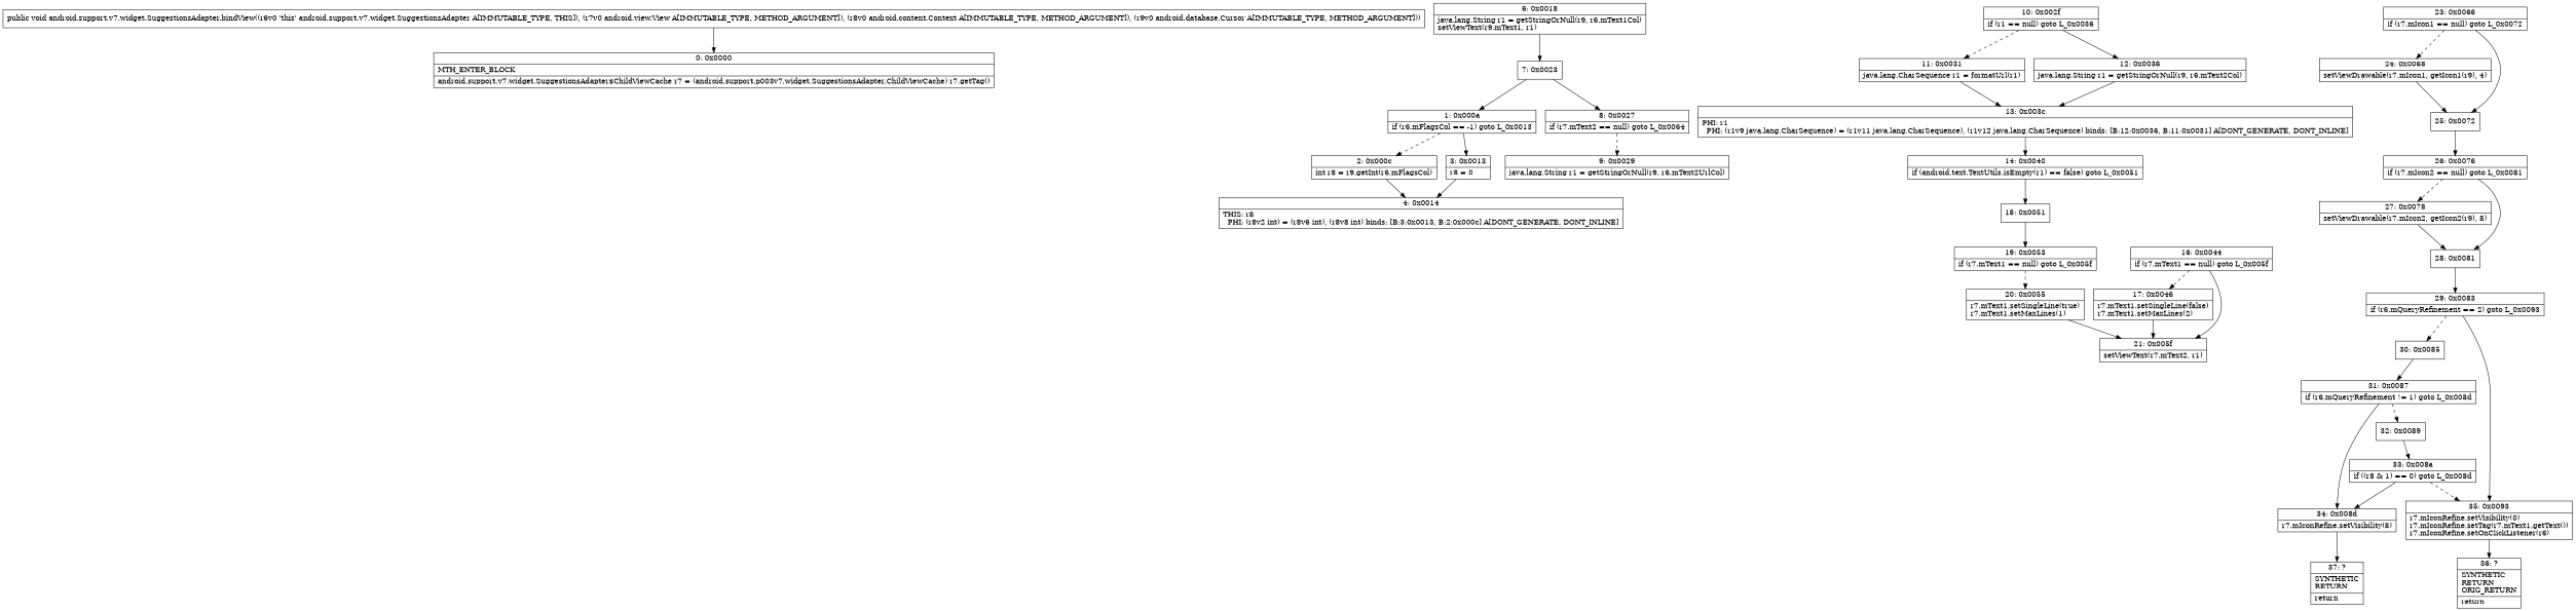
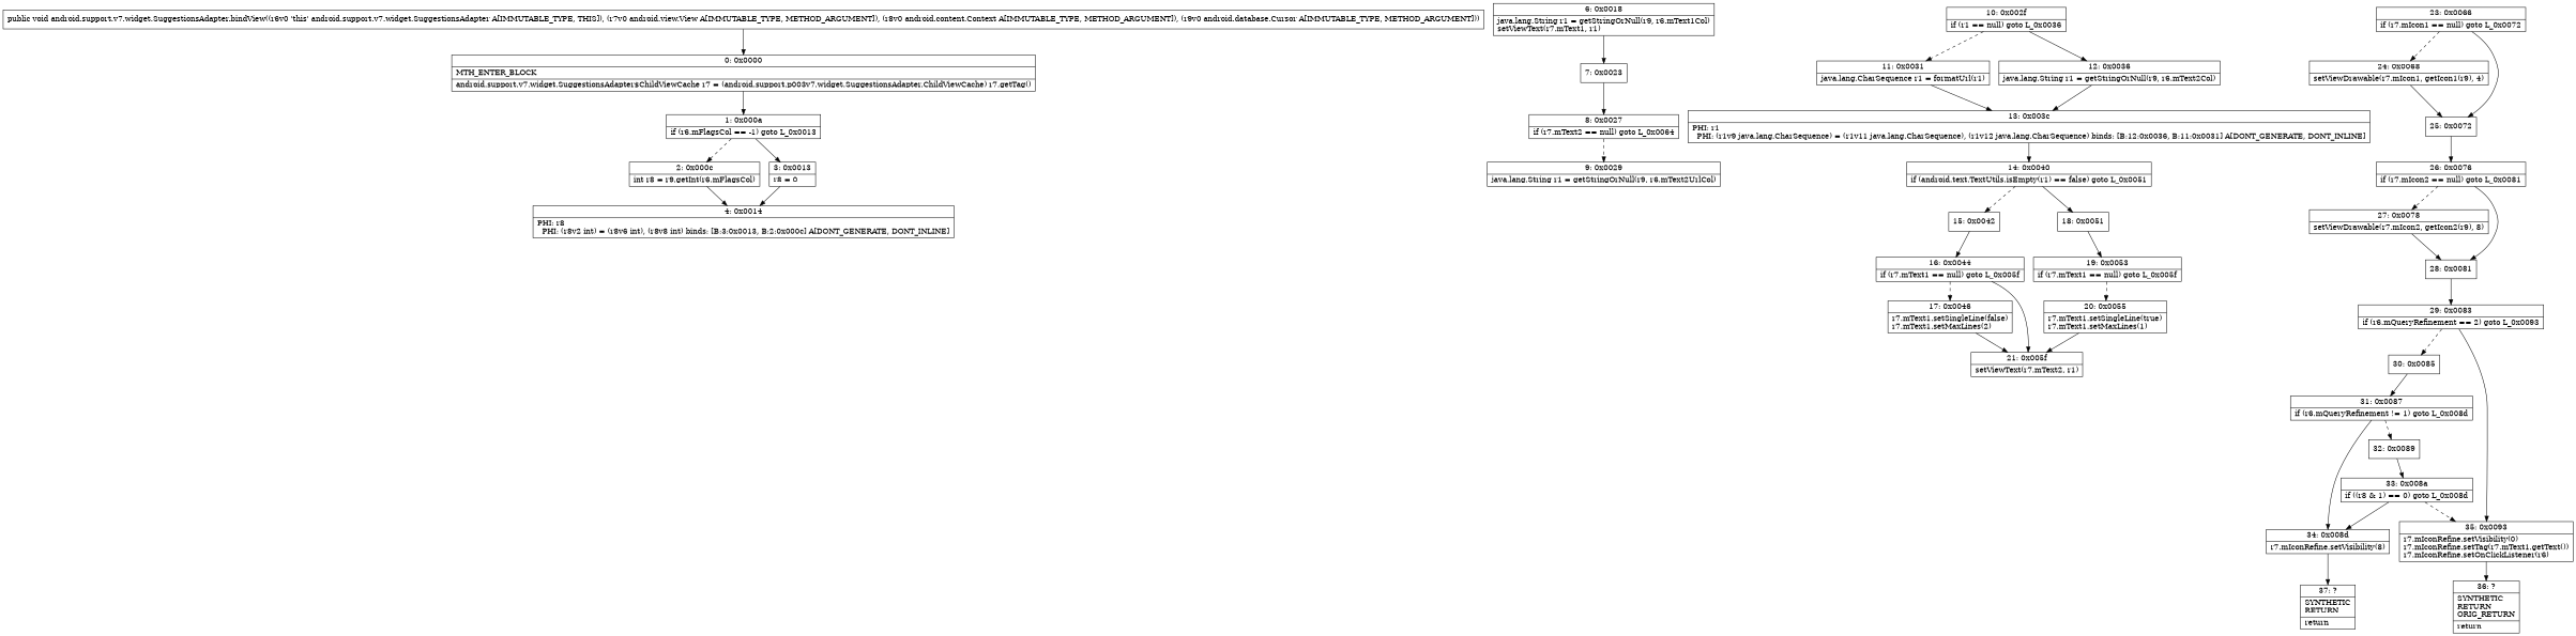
  digraph {
    node [shape=record]
    n1 [label="{0\:\ 0x0000|MTH_ENTER_BLOCK\l|android.support.v7.widget.SuggestionsAdapter$ChildViewCache r7 = (android.support.p003v7.widget.SuggestionsAdapter.ChildViewCache) r7.getTag()\l}"]
    n2 [label="{1\:\ 0x000a|if (r6.mFlagsCol == \-1) goto L_0x0013\l}"]
    n3 [label="{2\:\ 0x000c|int r8 = r9.getInt(r6.mFlagsCol)\l}"]
    n4 [label="{3\:\ 0x0013|r8 = 0\l}"]
-   n5 [label="{4\:\ 0x0014|THIS: r8 \l  PHI: (r8v2 int) = (r8v6 int), (r8v8 int) binds: [B:3:0x0013, B:2:0x000c] A[DONT_GENERATE, DONT_INLINE]\l}"]
-   n6 [label="{6\:\ 0x0018|java.lang.String r1 = getStringOrNull(r9, r6.mText1Col)\lsetViewText(r9.mText1, r1)\l}"]
+   n5 [label="{4\:\ 0x0014|PHI: r8 \l  PHI: (r8v2 int) = (r8v6 int), (r8v8 int) binds: [B:3:0x0013, B:2:0x000c] A[DONT_GENERATE, DONT_INLINE]\l}"]
+   n6 [label="{6\:\ 0x0018|java.lang.String r1 = getStringOrNull(r9, r6.mText1Col)\lsetViewText(r7.mText1, r1)\l}"]
    n7 [label="{7\:\ 0x0023}"]
    n8 [label="{8\:\ 0x0027|if (r7.mText2 == null) goto L_0x0064\l}"]
    n9 [label="{9\:\ 0x0029|java.lang.String r1 = getStringOrNull(r9, r6.mText2UrlCol)\l}"]
    n10 [label="{10\:\ 0x002f|if (r1 == null) goto L_0x0036\l}"]
    n11 [label="{11\:\ 0x0031|java.lang.CharSequence r1 = formatUrl(r1)\l}"]
    n12 [label="{12\:\ 0x0036|java.lang.String r1 = getStringOrNull(r9, r6.mText2Col)\l}"]
    n13 [label="{13\:\ 0x003c|PHI: r1 \l  PHI: (r1v9 java.lang.CharSequence) = (r1v11 java.lang.CharSequence), (r1v12 java.lang.CharSequence) binds: [B:12:0x0036, B:11:0x0031] A[DONT_GENERATE, DONT_INLINE]\l}"]
    n14 [label="{14\:\ 0x0040|if (android.text.TextUtils.isEmpty(r1) == false) goto L_0x0051\l}"]
+   n15 [label="{15\:\ 0x0042}"]
    n16 [label="{18\:\ 0x0051}"]
    n17 [label="{16\:\ 0x0044|if (r7.mText1 == null) goto L_0x005f\l}"]
    n18 [label="{19\:\ 0x0053|if (r7.mText1 == null) goto L_0x005f\l}"]
    n19 [label="{17\:\ 0x0046|r7.mText1.setSingleLine(false)\lr7.mText1.setMaxLines(2)\l}"]
    n20 [label="{21\:\ 0x005f|setViewText(r7.mText2, r1)\l}"]
    n21 [label="{20\:\ 0x0055|r7.mText1.setSingleLine(true)\lr7.mText1.setMaxLines(1)\l}"]
    n22 [label="{23\:\ 0x0066|if (r7.mIcon1 == null) goto L_0x0072\l}"]
    n23 [label="{24\:\ 0x0068|setViewDrawable(r7.mIcon1, getIcon1(r9), 4)\l}"]
    n24 [label="{25\:\ 0x0072}"]
    n25 [label="{26\:\ 0x0076|if (r7.mIcon2 == null) goto L_0x0081\l}"]
    n26 [label="{27\:\ 0x0078|setViewDrawable(r7.mIcon2, getIcon2(r9), 8)\l}"]
    n27 [label="{28\:\ 0x0081}"]
    n28 [label="{29\:\ 0x0083|if (r6.mQueryRefinement == 2) goto L_0x0093\l}"]
    n29 [label="{30\:\ 0x0085}"]
    n30 [label="{35\:\ 0x0093|r7.mIconRefine.setVisibility(0)\lr7.mIconRefine.setTag(r7.mText1.getText())\lr7.mIconRefine.setOnClickListener(r6)\l}"]
    n31 [label="{31\:\ 0x0087|if (r6.mQueryRefinement != 1) goto L_0x008d\l}"]
    n32 [label="{36\:\ ?|SYNTHETIC\lRETURN\lORIG_RETURN\l|return\l}"]
    n33 [label="{32\:\ 0x0089}"]
    n34 [label="{34\:\ 0x008d|r7.mIconRefine.setVisibility(8)\l}"]
    n35 [label="{33\:\ 0x008a|if ((r8 & 1) == 0) goto L_0x008d\l}"]
    n36 [label="{37\:\ ?|SYNTHETIC\lRETURN\l|return\l}"]
    n37 [label="{public void android.support.v7.widget.SuggestionsAdapter.bindView((r6v0 'this' android.support.v7.widget.SuggestionsAdapter A[IMMUTABLE_TYPE, THIS]), (r7v0 android.view.View A[IMMUTABLE_TYPE, METHOD_ARGUMENT]), (r8v0 android.content.Context A[IMMUTABLE_TYPE, METHOD_ARGUMENT]), (r9v0 android.database.Cursor A[IMMUTABLE_TYPE, METHOD_ARGUMENT])) }"]
-   n7 -> n2
+   n1 -> n2
    n2 -> n3 [style=dashed]
    n2 -> n4
    n3 -> n5
    n4 -> n5
    n6 -> n7
    n7 -> n8
    n8 -> n9 [style=dashed]
    n10 -> n11 [style=dashed]
    n10 -> n12
    n11 -> n13
    n12 -> n13
    n13 -> n14
+   n14 -> n15 [style=dashed]
    n14 -> n16
+   n15 -> n17
    n16 -> n18
    n17 -> n19 [style=dashed]
    n17 -> n20
    n18 -> n21 [style=dashed]
    n19 -> n20
    n21 -> n20
    n22 -> n23 [style=dashed]
    n22 -> n24
    n23 -> n24
    n24 -> n25
    n25 -> n26 [style=dashed]
    n25 -> n27
    n26 -> n27
    n27 -> n28
    n28 -> n29 [style=dashed]
    n28 -> n30
    n29 -> n31
    n30 -> n32
    n31 -> n33 [style=dashed]
    n31 -> n34
    n33 -> n35
    n34 -> n36
    n35 -> n30 [style=dashed]
    n35 -> n34
    n37 -> n1
  }
